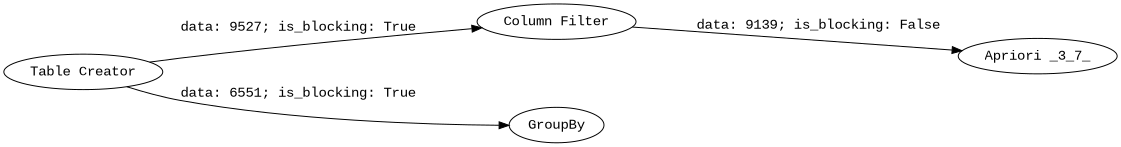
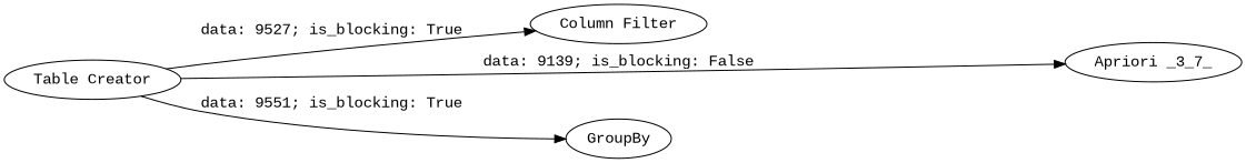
  digraph {
    fontname="Liberation Mono"
    rankdir=LR
    node [fontname="Liberation Mono"]
    edge [fontname="Liberation Mono"]
    n1 [label="Column Filter"]
    n2 [label="Apriori _3_7_"]
    n3 [label="Table Creator"]
    n4 [label=GroupBy]
-   n1 -> n2 [label="data: 9139; is_blocking: False"]
+   n3 -> n2 [label="data: 9139; is_blocking: False"]
    n3 -> n1 [label="data: 9527; is_blocking: True"]
-   n3 -> n4 [label="data: 6551; is_blocking: True"]
+   n3 -> n4 [label="data: 9551; is_blocking: True"]
  }
